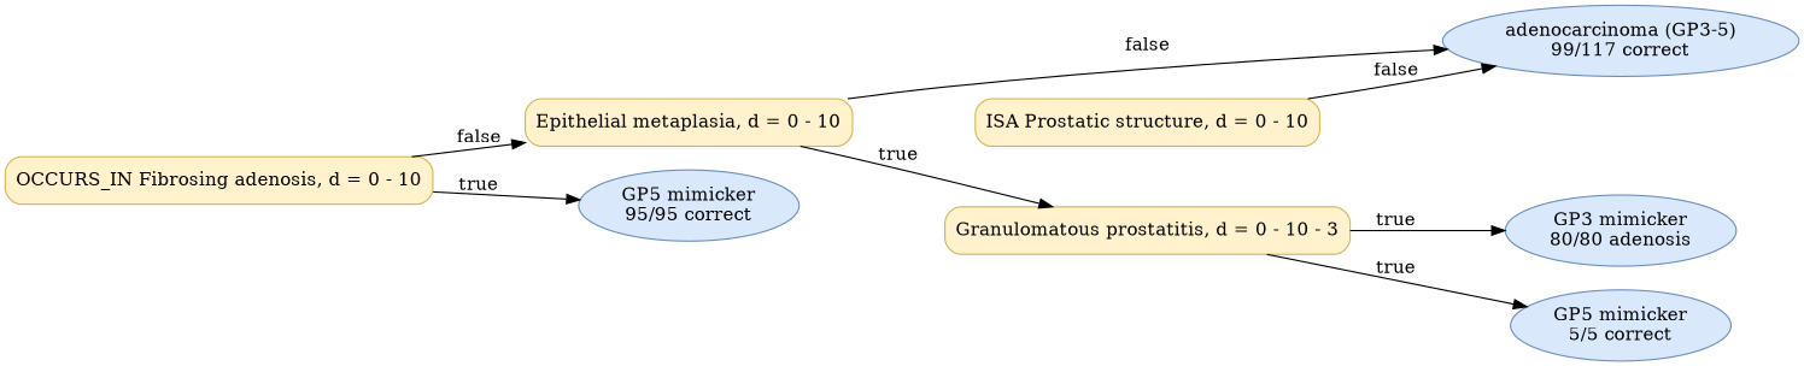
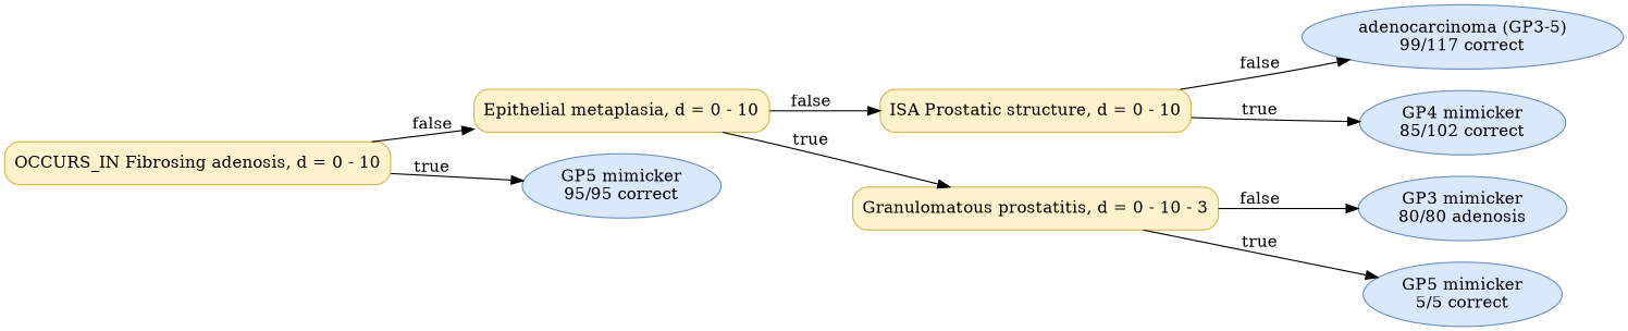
  digraph {
    fontname="Times-Roman"
    rankdir=LR
    node [color="#6C8EBF" fillcolor="#DAE8FC" fontname="Times-Roman" shape=ellipse style="rounded,filled"]
    n1 [color="#D6B656" fillcolor="#FFF2CC" label="OCCURS_IN Fibrosing adenosis, d = 0 - 10" shape=box]
    n2 [color="#D6B656" fillcolor="#FFF2CC" label="Epithelial metaplasia, d = 0 - 10" shape=box]
    n3 [label=<GP5 mimicker<br/>95/95 correct>]
    n4 [color="#D6B656" fillcolor="#FFF2CC" label="ISA Prostatic structure, d = 0 - 10" shape=box]
    n5 [color="#D6B656" fillcolor="#FFF2CC" label="Granulomatous prostatitis, d = 0 - 10 - 3" shape=box]
    n6 [label=<adenocarcinoma (GP3-5)<br/>99/117 correct>]
+   n7 [label=<GP4 mimicker<br/>85/102 correct>]
    n8 [label=<GP3 mimicker<br/>80/80 adenosis>]
    n9 [label=<GP5 mimicker<br/>5/5 correct>]
    n1 -> n2 [label=false]
    n1 -> n3 [label=true]
-   n2 -> n6 [label=false]
+   n2 -> n4 [label=false]
    n2 -> n5 [label=true]
    n4 -> n6 [label=false]
-   n5 -> n8 [label=true]
+   n4 -> n7 [label=true]
+   n5 -> n8 [label=false]
    n5 -> n9 [label=true]
  }
